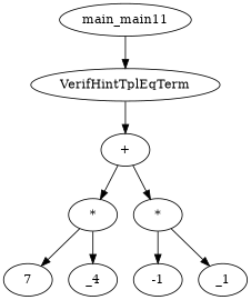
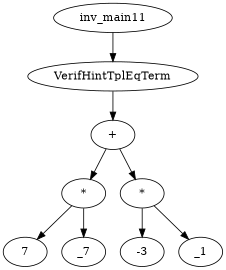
  digraph {
-   n1 [label=main_main11]
+   n1 [label=inv_main11]
    n2 [label=VerifHintTplEqTerm]
    n3 [label="+"]
    n4 [label="*"]
    n5 [label="*"]
    n6 [label=7]
-   n7 [label=_4]
-   n8 [label=-1]
+   n7 [label=_7]
+   n8 [label=-3]
    n9 [label=_1]
    n1 -> n2
    n2 -> n3
    n3 -> n4
    n3 -> n5
    n4 -> n6
    n4 -> n7
    n5 -> n8
    n5 -> n9
  }
